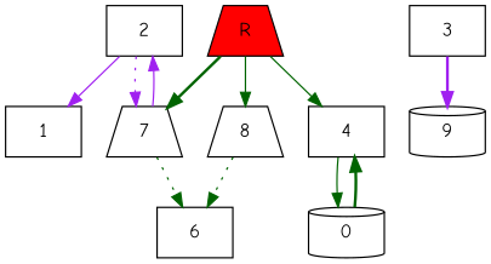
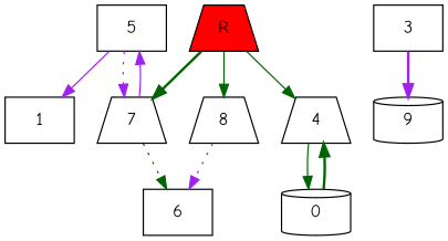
  digraph {
    fontname="Comic Neue"
    node [fontname="Comic Neue" shape=box]
    edge [color=darkgreen fontname="Comic Neue" style=solid]
-   2
+   2 [label=5]
    1
    7 [shape=trapezium]
    6
    9 [shape=cylinder]
    3
-   4
+   4 [shape=trapezium]
    n8 [label=0 shape=cylinder]
    8 [shape=trapezium]
    R [fillcolor="#ff0000" shape=trapezium style=filled]
    2 -> 1 [color=purple]
    2 -> 7 [color=purple style=dotted]
    7 -> 2 [color=purple]
    7 -> 6 [style=dotted]
    3 -> 9 [color=purple style=bold]
    4 -> n8
    n8 -> 4 [style=bold]
-   8 -> 6 [style=dotted]
+   8 -> 6 [color=purple style=dotted]
    R -> 7 [style=bold]
    R -> 4
    R -> 8
  }
